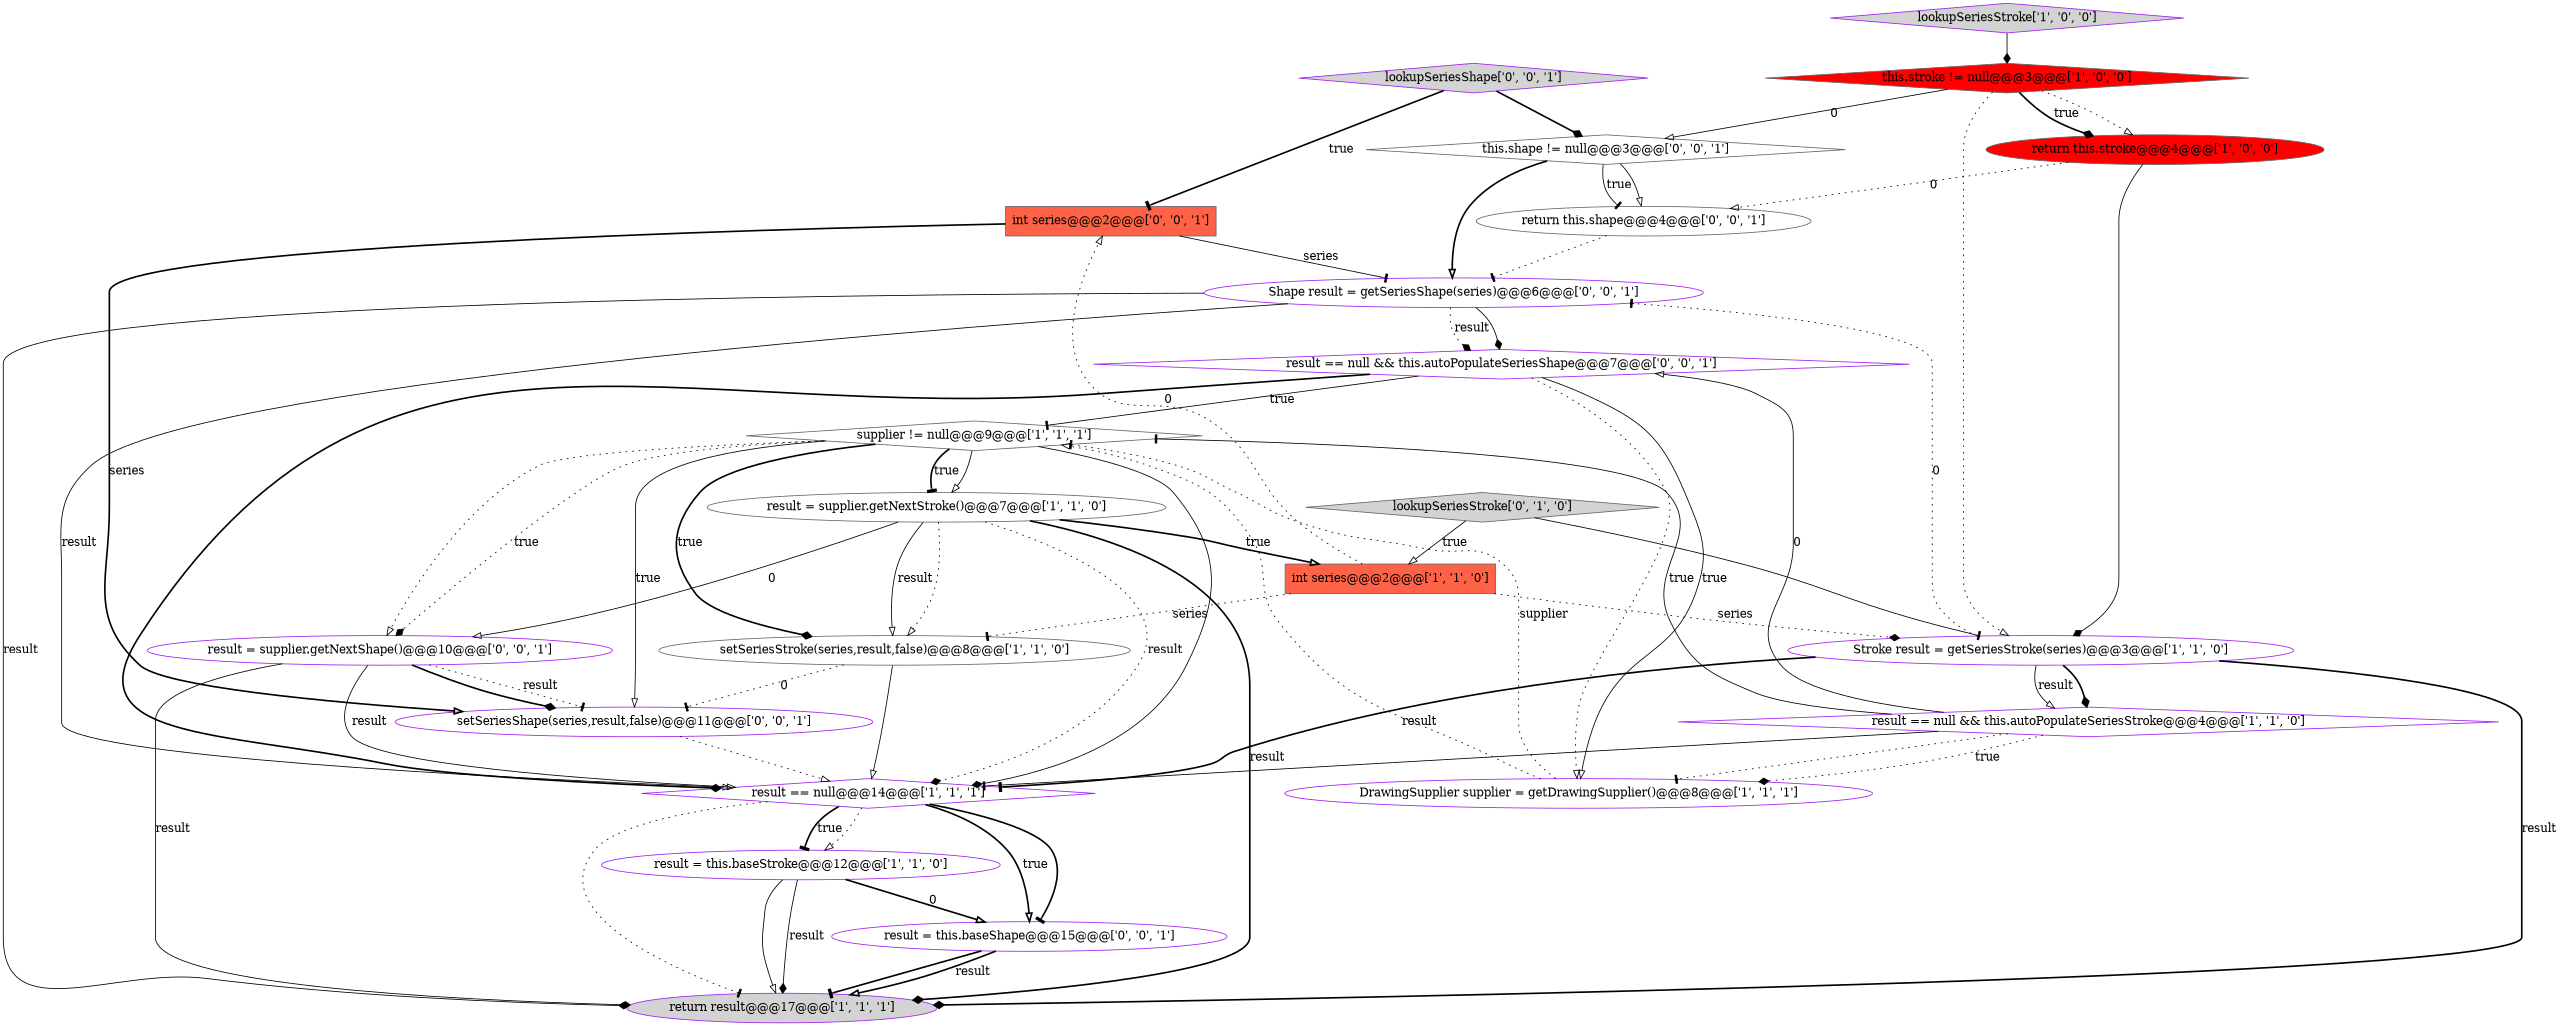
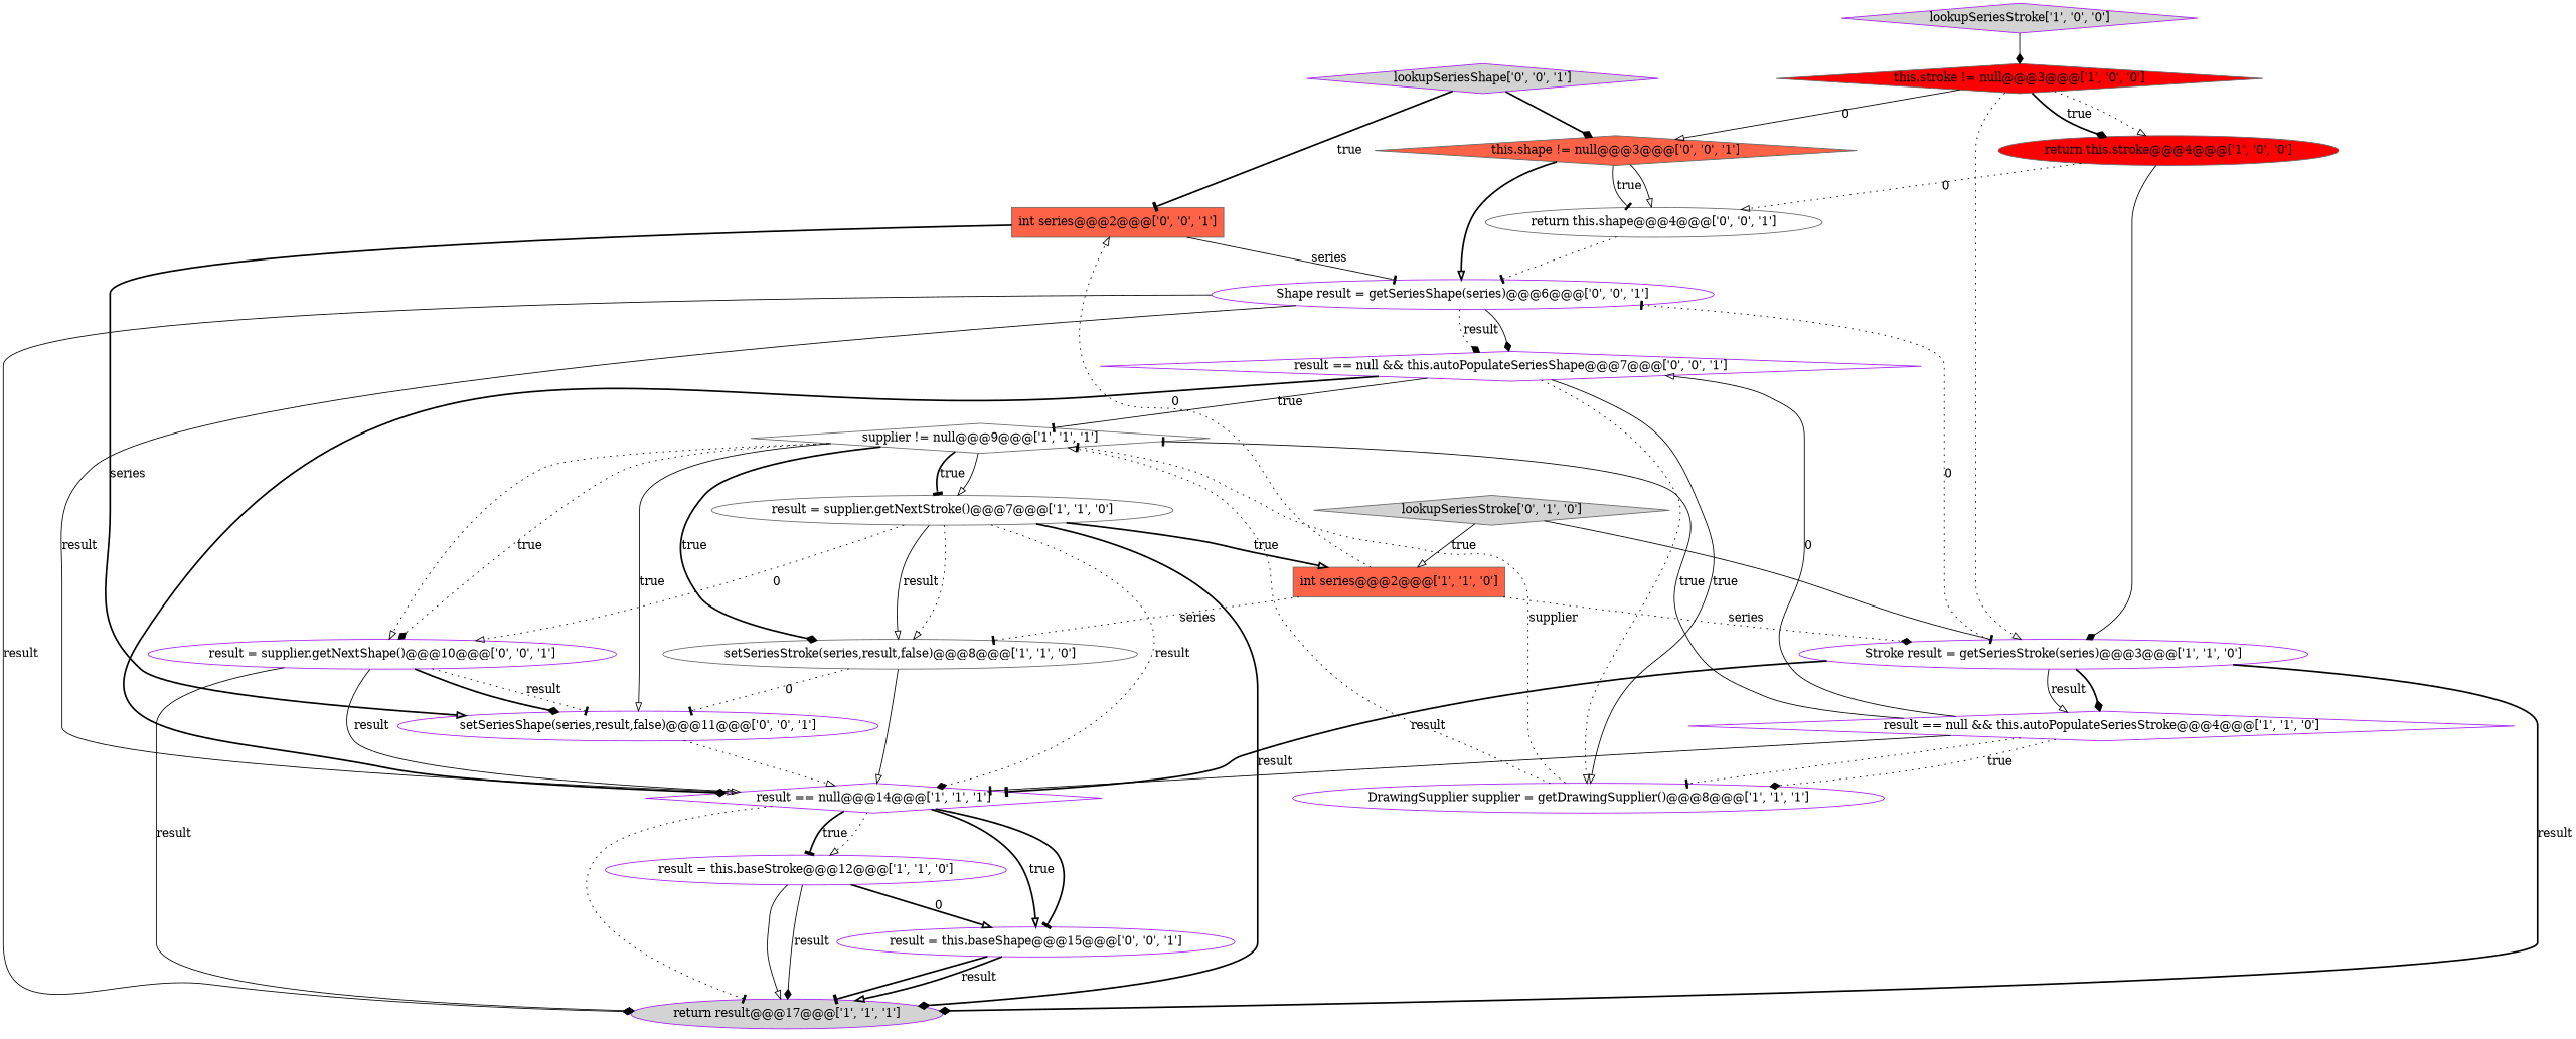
  digraph {
    node [color=purple fillcolor=white shape=ellipse style=filled]
    edge [arrowhead=onormal style=solid]
    n1 [fillcolor=lightgray label="return result@@@17@@@['1', '1', '1']"]
    n2 [label="result == null@@@14@@@['1', '1', '1']" shape=diamond]
    n3 [label="result = this.baseStroke@@@12@@@['1', '1', '0']"]
    n4 [label="result = this.baseShape@@@15@@@['0', '0', '1']"]
    n5 [color=gray40 fillcolor=tomato label="int series@@@2@@@['0', '0', '1']" shape=box]
    n6 [label="setSeriesShape(series,result,false)@@@11@@@['0', '0', '1']"]
    n7 [label="Shape result = getSeriesShape(series)@@@6@@@['0', '0', '1']"]
    n8 [label="result == null && this.autoPopulateSeriesShape@@@7@@@['0', '0', '1']" shape=diamond]
    n9 [fillcolor=lightgray label="lookupSeriesShape['0', '0', '1']" shape=diamond]
-   n10 [color=gray40 label="this.shape != null@@@3@@@['0', '0', '1']" shape=diamond]
+   n10 [color=gray40 fillcolor=tomato label="this.shape != null@@@3@@@['0', '0', '1']" shape=diamond]
    n11 [color=gray40 label="return this.shape@@@4@@@['0', '0', '1']"]
    n12 [color=gray40 fillcolor=tomato label="int series@@@2@@@['1', '1', '0']" shape=box]
    n13 [label="Stroke result = getSeriesStroke(series)@@@3@@@['1', '1', '0']"]
    n14 [color=gray40 label="setSeriesStroke(series,result,false)@@@8@@@['1', '1', '0']"]
    n15 [label="result == null && this.autoPopulateSeriesStroke@@@4@@@['1', '1', '0']" shape=diamond]
    n16 [color=gray40 fillcolor=red label="return this.stroke@@@4@@@['1', '0', '0']"]
    n17 [color=gray40 label="supplier != null@@@9@@@['1', '1', '1']" shape=diamond]
    n18 [label="result = supplier.getNextShape()@@@10@@@['0', '0', '1']"]
    n19 [color=gray40 label="result = supplier.getNextStroke()@@@7@@@['1', '1', '0']"]
    n20 [fillcolor=lightgray label="lookupSeriesStroke['1', '0', '0']" shape=diamond]
    n21 [color=gray40 fillcolor=red label="this.stroke != null@@@3@@@['1', '0', '0']" shape=diamond]
    n22 [label="DrawingSupplier supplier = getDrawingSupplier()@@@8@@@['1', '1', '1']"]
    n23 [color=gray40 fillcolor=lightgray label="lookupSeriesStroke['0', '1', '0']" shape=diamond]
    n2 -> n1 [arrowhead=tee style=dotted]
    n2 -> n3 [arrowhead=tee label=true style=bold]
    n2 -> n3 [style=dotted]
    n2 -> n4 [label=true style=bold]
    n2 -> n4 [arrowhead=tee style=bold]
    n3 -> n1
    n3 -> n1 [arrowhead=diamond label=result]
    n3 -> n4 [label=0 style=bold]
    n4 -> n1 [arrowhead=tee style=bold]
    n4 -> n1 [label=result style=bold]
    n5 -> n6 [label=series style=bold]
    n5 -> n7 [arrowhead=tee label=series]
    n6 -> n2 [style=dotted]
    n7 -> n1 [arrowhead=diamond label=result]
    n7 -> n2 [label=result]
    n7 -> n8 [arrowhead=diamond label=result style=dotted]
    n7 -> n8 [arrowhead=diamond]
    n8 -> n2 [arrowhead=diamond style=bold]
    n8 -> n17 [arrowhead=tee label=true]
    n8 -> n22 [style=dotted]
    n8 -> n22 [label=true]
    n9 -> n5 [arrowhead=tee label=true style=bold]
    n9 -> n10 [arrowhead=diamond style=bold]
    n10 -> n7 [style=bold]
    n10 -> n11 [arrowhead=tee label=true]
    n10 -> n11
    n11 -> n7 [arrowhead=tee style=dotted]
    n12 -> n5 [label=0 style=dotted]
    n12 -> n13 [arrowhead=diamond label=series style=dotted]
    n12 -> n14 [arrowhead=tee label=series style=dotted]
    n13 -> n1 [arrowhead=diamond label=result style=bold]
    n13 -> n2 [arrowhead=tee label=result style=bold]
    n13 -> n7 [arrowhead=tee label=0 style=dotted]
    n13 -> n15 [arrowhead=diamond style=bold]
    n13 -> n15 [label=result]
    n14 -> n2
    n14 -> n6 [arrowhead=tee label=0 style=dotted]
    n15 -> n2 [arrowhead=tee]
    n15 -> n8 [label=0]
    n15 -> n17 [arrowhead=tee label=true]
    n15 -> n22 [arrowhead=diamond label=true style=dotted]
    n15 -> n22 [arrowhead=tee style=dotted]
    n16 -> n11 [label=0 style=dotted]
    n16 -> n13 [arrowhead=diamond]
-   n17 -> n2 [arrowhead=diamond]
    n17 -> n6 [label=true]
    n17 -> n14 [arrowhead=diamond label=true style=bold]
    n17 -> n18 [style=dotted]
    n17 -> n18 [arrowhead=diamond label=true style=dotted]
    n17 -> n19
    n17 -> n19 [arrowhead=tee label=true style=bold]
    n18 -> n1 [arrowhead=diamond label=result]
    n18 -> n2 [label=result]
    n18 -> n6 [arrowhead=tee label=result style=dotted]
    n18 -> n6 [arrowhead=diamond style=bold]
    n19 -> n1 [arrowhead=diamond label=result style=bold]
    n19 -> n2 [arrowhead=diamond label=result style=dotted]
    n19 -> n12 [label=true style=bold]
    n19 -> n14 [label=result]
    n19 -> n14 [style=dotted]
-   n19 -> n18 [label=0]
+   n19 -> n18 [label=0 style=dotted]
    n20 -> n21 [arrowhead=diamond]
    n21 -> n10 [label=0]
    n21 -> n13 [style=dotted]
    n21 -> n16 [style=dotted]
    n21 -> n16 [arrowhead=diamond label=true style=bold]
    n22 -> n17 [style=dotted]
    n22 -> n17 [arrowhead=tee label=supplier style=dotted]
    n23 -> n12 [label=true]
    n23 -> n13 [arrowhead=tee]
  }
